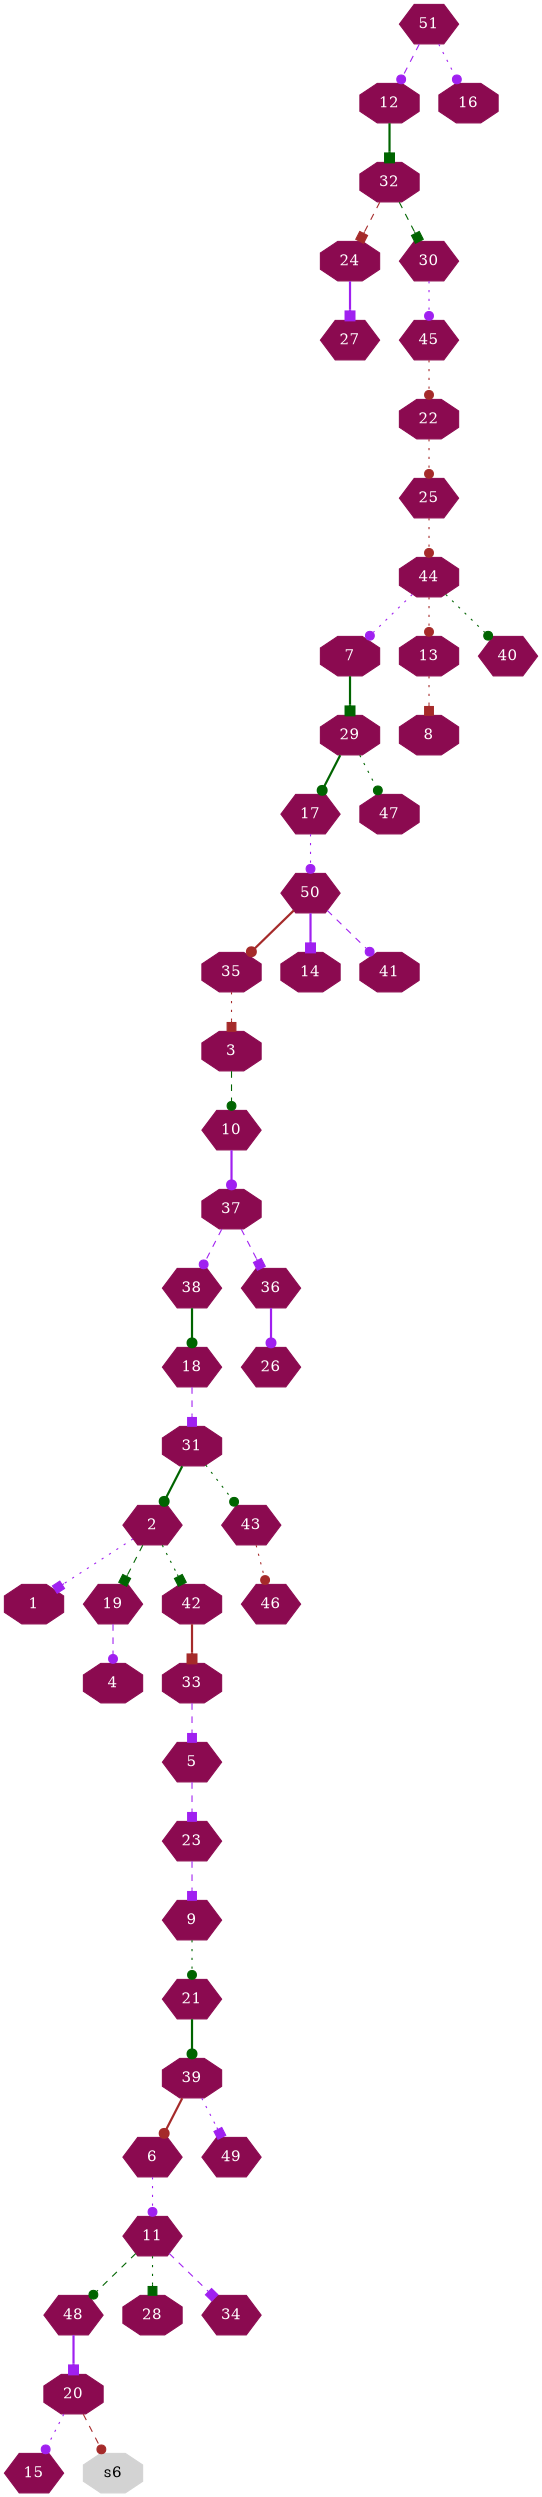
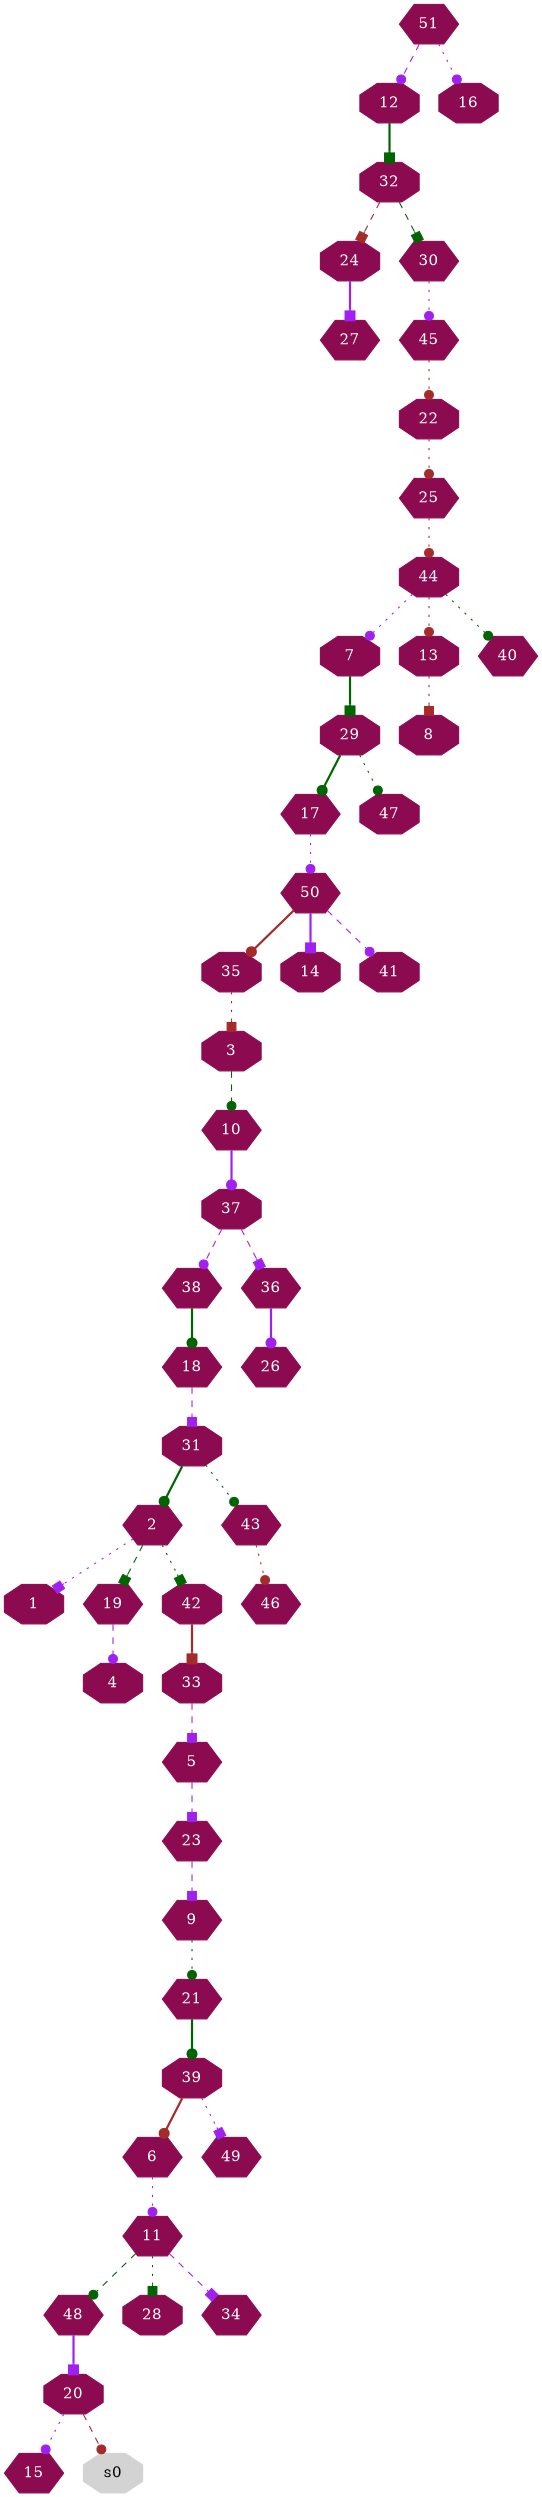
  digraph {
    node [color=deeppink4 fontcolor=white style=filled shape=hexagon]
    edge [color=purple style=dotted arrowhead=dot]
    2
    1 [shape=octagon]
    19
    42 [shape=octagon]
    31 [shape=octagon]
    43
    35 [shape=octagon]
    3 [shape=octagon]
    10
    4 [shape=octagon]
    33 [shape=octagon]
    5
    23
    39 [shape=octagon]
    6
    49
    11
    44 [shape=octagon]
    7 [shape=octagon]
    13 [shape=octagon]
    40
    29 [shape=octagon]
    8 [shape=octagon]
    9
    21
    37 [shape=octagon]
    48
    28 [shape=octagon]
    34
    51
    12 [shape=octagon]
    16 [shape=octagon]
    32 [shape=octagon]
    50
    14 [shape=octagon]
    41 [shape=octagon]
    20 [shape=octagon]
    15
-   s0 [color=lightgrey fontcolor=black shape=octagon label=s6]
+   s0 [color=lightgrey fontcolor=black shape=octagon]
    17
    47 [shape=octagon]
    38
    18
    45
    22 [shape=octagon]
    25
    24 [shape=octagon]
    30
    27
    36
    26
    46
    2 -> 1 [arrowhead=box]
    2 -> 19 [color=darkgreen style=dashed arrowhead=box]
    2 -> 42 [color=darkgreen arrowhead=box]
    19 -> 4 [style=dashed]
    42 -> 33 [color=brown style=bold arrowhead=box]
    31 -> 2 [color=darkgreen style=bold]
    31 -> 43 [color=darkgreen]
    43 -> 46 [color=brown]
    35 -> 3 [color=brown arrowhead=box]
    3 -> 10 [color=darkgreen style=dashed]
    10 -> 37 [style=bold]
    33 -> 5 [style=dashed arrowhead=box]
    5 -> 23 [style=dashed arrowhead=box]
    23 -> 9 [style=dashed arrowhead=box]
    39 -> 6 [color=brown style=bold]
    39 -> 49 [arrowhead=box]
    6 -> 11
    11 -> 48 [color=darkgreen style=dashed]
    11 -> 28 [color=darkgreen arrowhead=box]
    11 -> 34 [style=dashed arrowhead=box]
    44 -> 7
    44 -> 13 [color=brown]
    44 -> 40 [color=darkgreen]
    7 -> 29 [color=darkgreen style=bold arrowhead=box]
    13 -> 8 [color=brown arrowhead=box]
    29 -> 17 [color=darkgreen style=bold]
    29 -> 47 [color=darkgreen]
    9 -> 21 [color=darkgreen]
    21 -> 39 [color=darkgreen style=bold]
    37 -> 38 [style=dashed]
    37 -> 36 [style=dashed arrowhead=box]
    48 -> 20 [style=bold arrowhead=box]
    51 -> 12 [style=dashed]
    51 -> 16
    12 -> 32 [color=darkgreen style=bold arrowhead=box]
    32 -> 24 [color=brown style=dashed arrowhead=box]
    32 -> 30 [color=darkgreen style=dashed arrowhead=box]
    50 -> 35 [color=brown style=bold]
    50 -> 14 [style=bold arrowhead=box]
    50 -> 41 [style=dashed]
    20 -> 15
    20 -> s0 [color=brown style=dashed]
    17 -> 50
    38 -> 18 [color=darkgreen style=bold]
    18 -> 31 [style=dashed arrowhead=box]
    45 -> 22 [color=brown]
    22 -> 25 [color=brown]
    25 -> 44 [color=brown]
    24 -> 27 [style=bold arrowhead=box]
    30 -> 45
    36 -> 26 [style=bold]
  }
